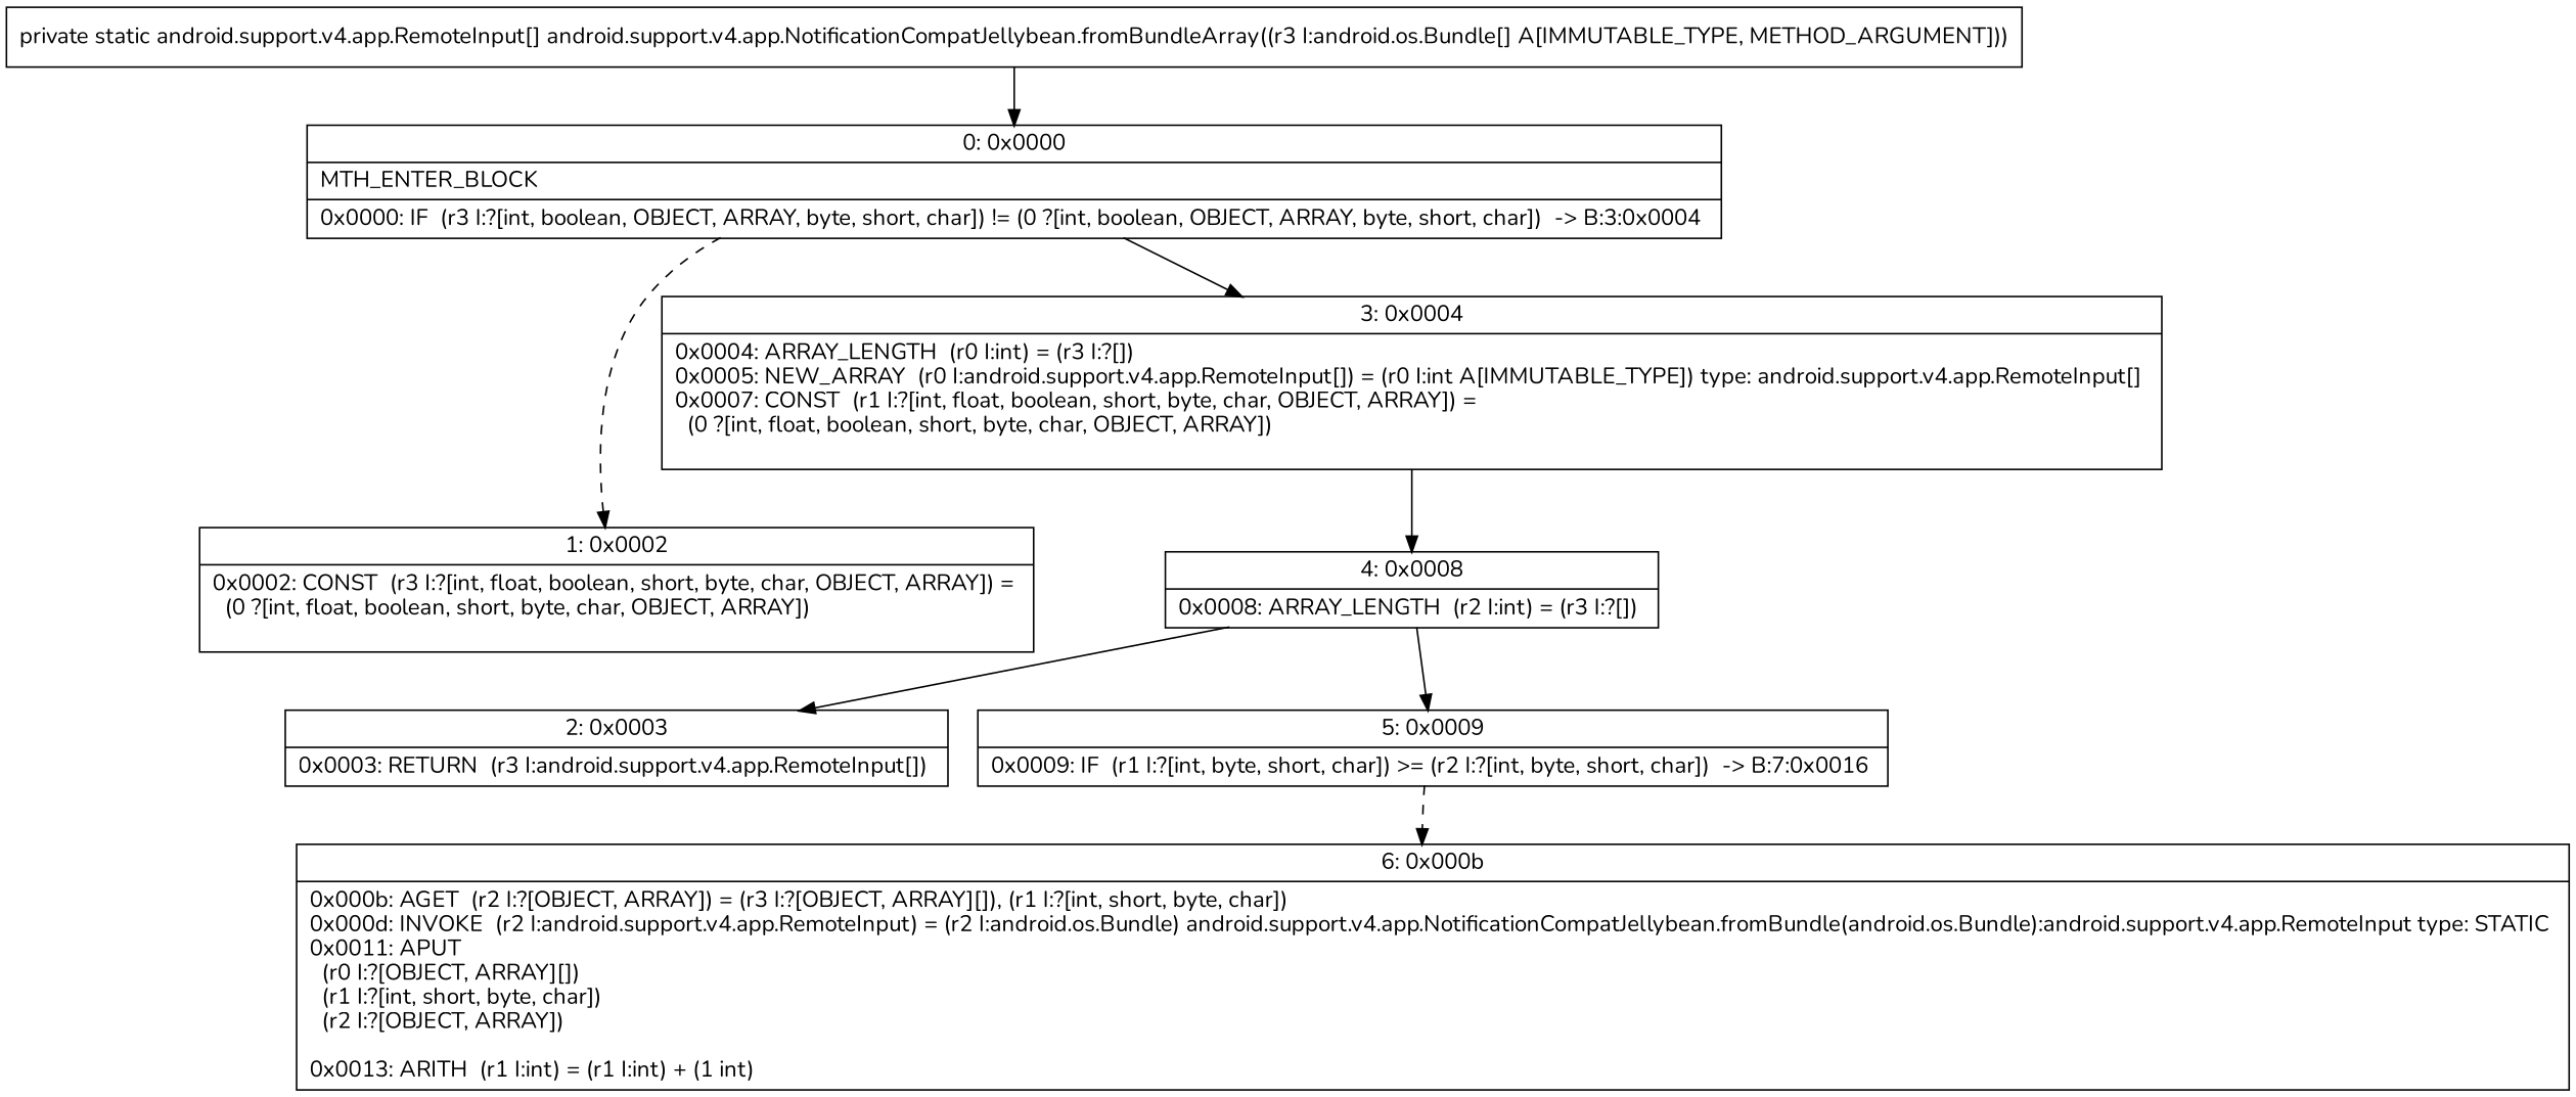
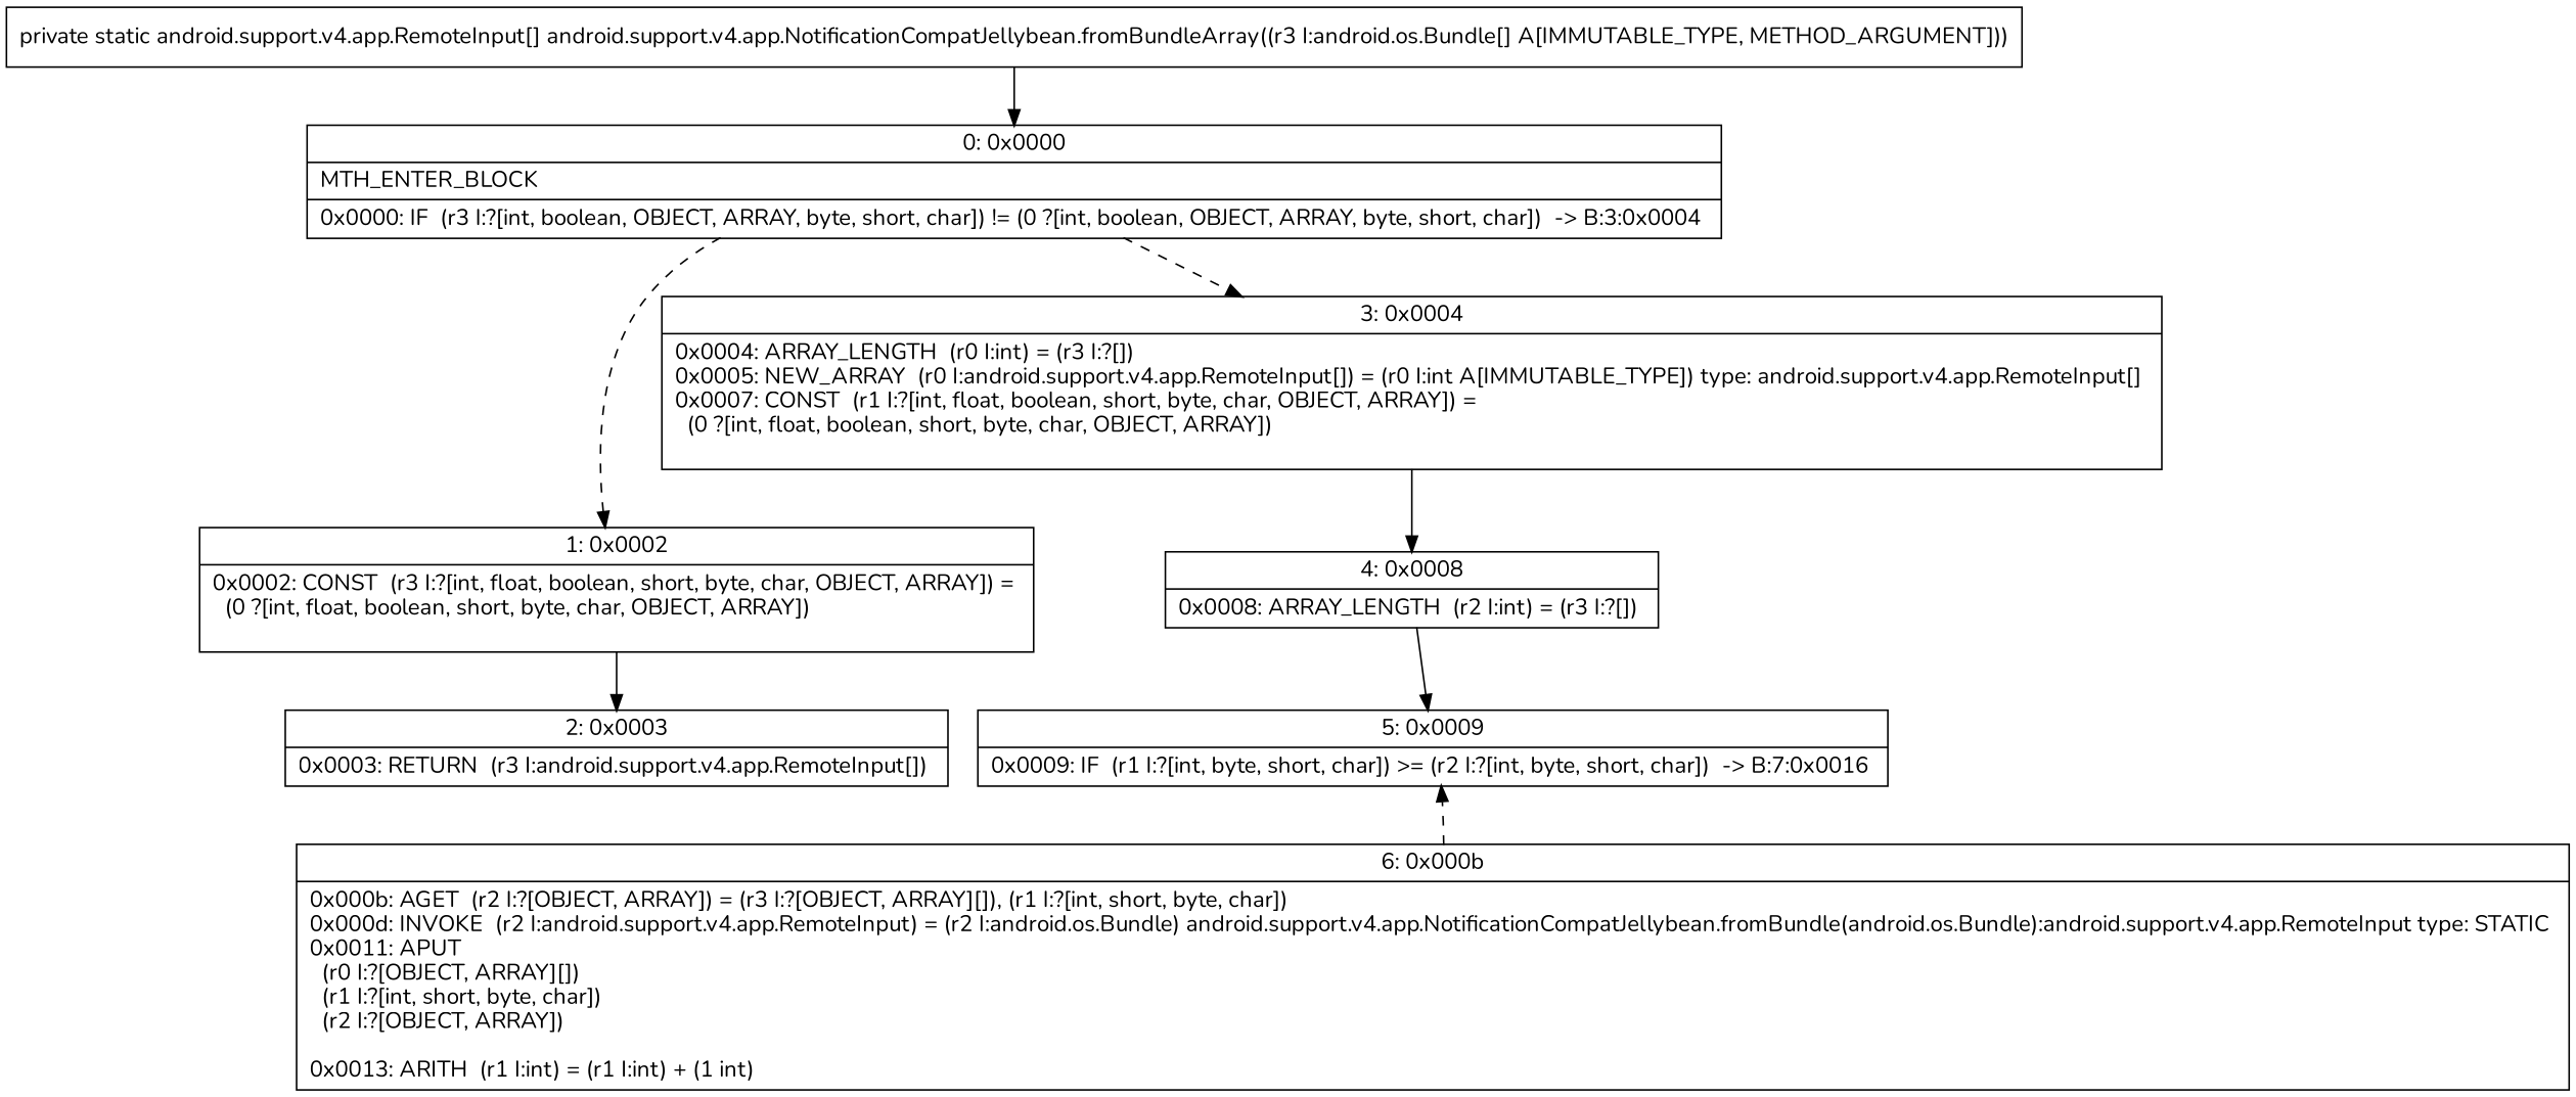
  digraph {
    fontname=Nunito
    node [fontname=Nunito shape=record]
    edge [fontname=Nunito]
    n1 [label="{0\:\ 0x0000|MTH_ENTER_BLOCK\l|0x0000: IF  (r3 I:?[int, boolean, OBJECT, ARRAY, byte, short, char]) != (0 ?[int, boolean, OBJECT, ARRAY, byte, short, char])  \-\> B:3:0x0004 \l}"]
    n2 [label="{1\:\ 0x0002|0x0002: CONST  (r3 I:?[int, float, boolean, short, byte, char, OBJECT, ARRAY]) = \l  (0 ?[int, float, boolean, short, byte, char, OBJECT, ARRAY])\l \l}"]
    n3 [label="{3\:\ 0x0004|0x0004: ARRAY_LENGTH  (r0 I:int) = (r3 I:?[]) \l0x0005: NEW_ARRAY  (r0 I:android.support.v4.app.RemoteInput[]) = (r0 I:int A[IMMUTABLE_TYPE]) type: android.support.v4.app.RemoteInput[] \l0x0007: CONST  (r1 I:?[int, float, boolean, short, byte, char, OBJECT, ARRAY]) = \l  (0 ?[int, float, boolean, short, byte, char, OBJECT, ARRAY])\l \l}"]
    n4 [label="{2\:\ 0x0003|0x0003: RETURN  (r3 I:android.support.v4.app.RemoteInput[]) \l}"]
    n5 [label="{4\:\ 0x0008|0x0008: ARRAY_LENGTH  (r2 I:int) = (r3 I:?[]) \l}"]
    n6 [label="{5\:\ 0x0009|0x0009: IF  (r1 I:?[int, byte, short, char]) \>= (r2 I:?[int, byte, short, char])  \-\> B:7:0x0016 \l}"]
    n7 [label="{6\:\ 0x000b|0x000b: AGET  (r2 I:?[OBJECT, ARRAY]) = (r3 I:?[OBJECT, ARRAY][]), (r1 I:?[int, short, byte, char]) \l0x000d: INVOKE  (r2 I:android.support.v4.app.RemoteInput) = (r2 I:android.os.Bundle) android.support.v4.app.NotificationCompatJellybean.fromBundle(android.os.Bundle):android.support.v4.app.RemoteInput type: STATIC \l0x0011: APUT  \l  (r0 I:?[OBJECT, ARRAY][])\l  (r1 I:?[int, short, byte, char])\l  (r2 I:?[OBJECT, ARRAY])\l \l0x0013: ARITH  (r1 I:int) = (r1 I:int) + (1 int) \l}"]
    n8 [label="{private static android.support.v4.app.RemoteInput[] android.support.v4.app.NotificationCompatJellybean.fromBundleArray((r3 I:android.os.Bundle[] A[IMMUTABLE_TYPE, METHOD_ARGUMENT])) }"]
    n1 -> n2 [style=dashed]
-   n1 -> n3
-   n5 -> n4
+   n1 -> n3 [style=dashed]
+   n2 -> n4
    n3 -> n5
    n5 -> n6
-   n6 -> n7 [style=dashed]
+   n7 -> n6 [style=dashed]
    n8 -> n1
  }
